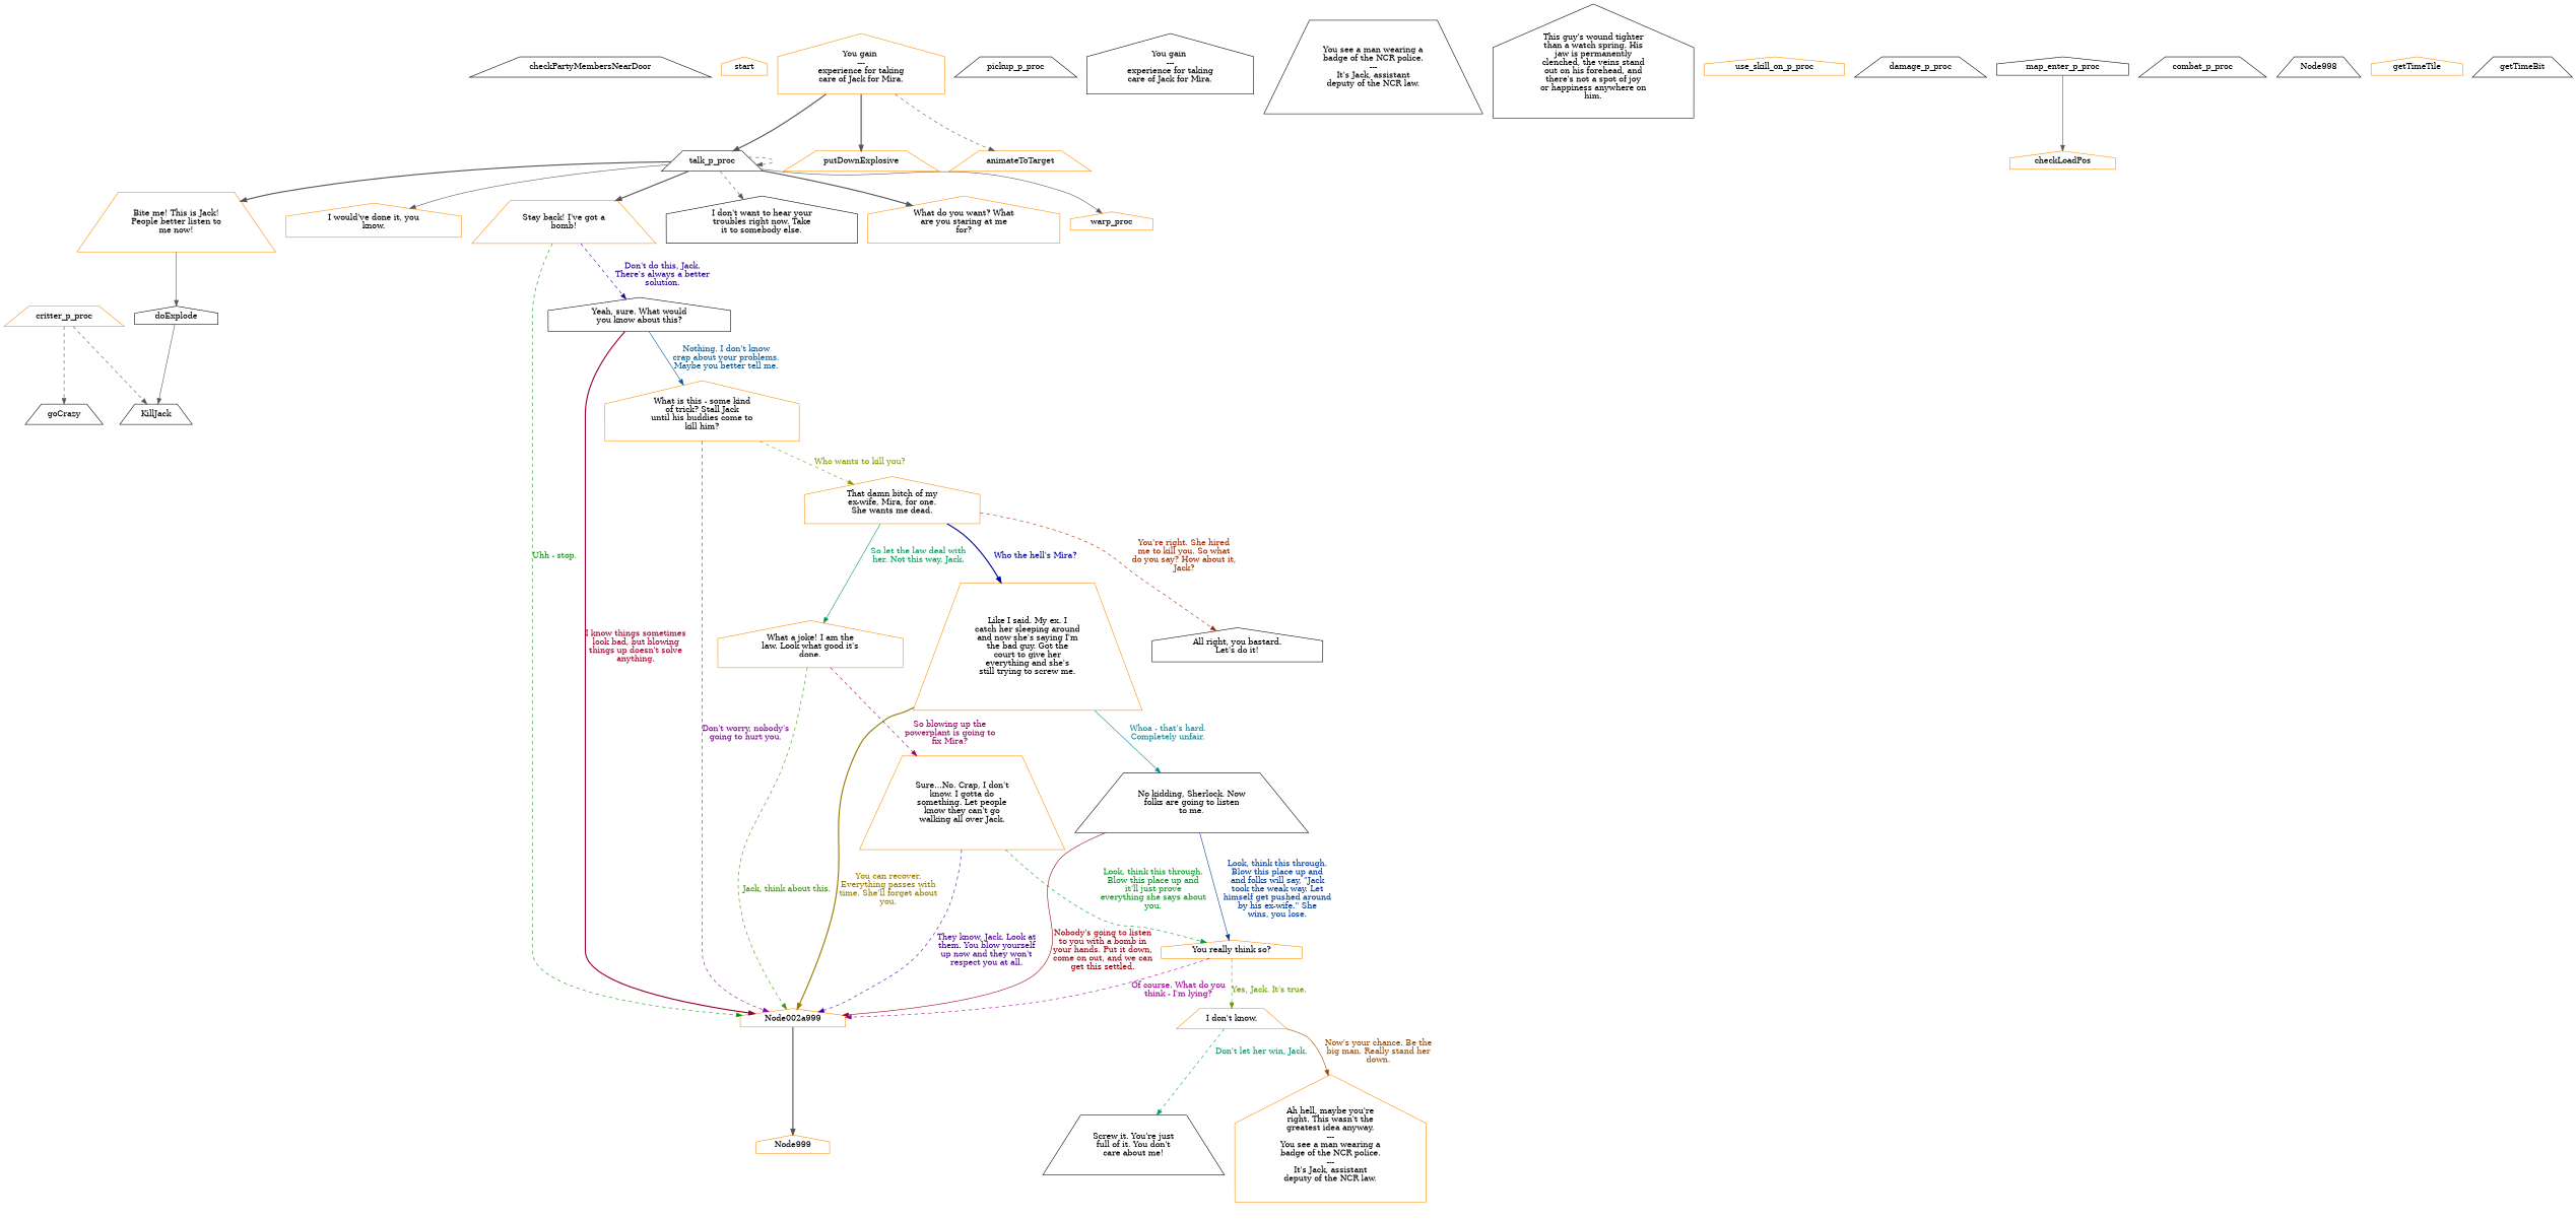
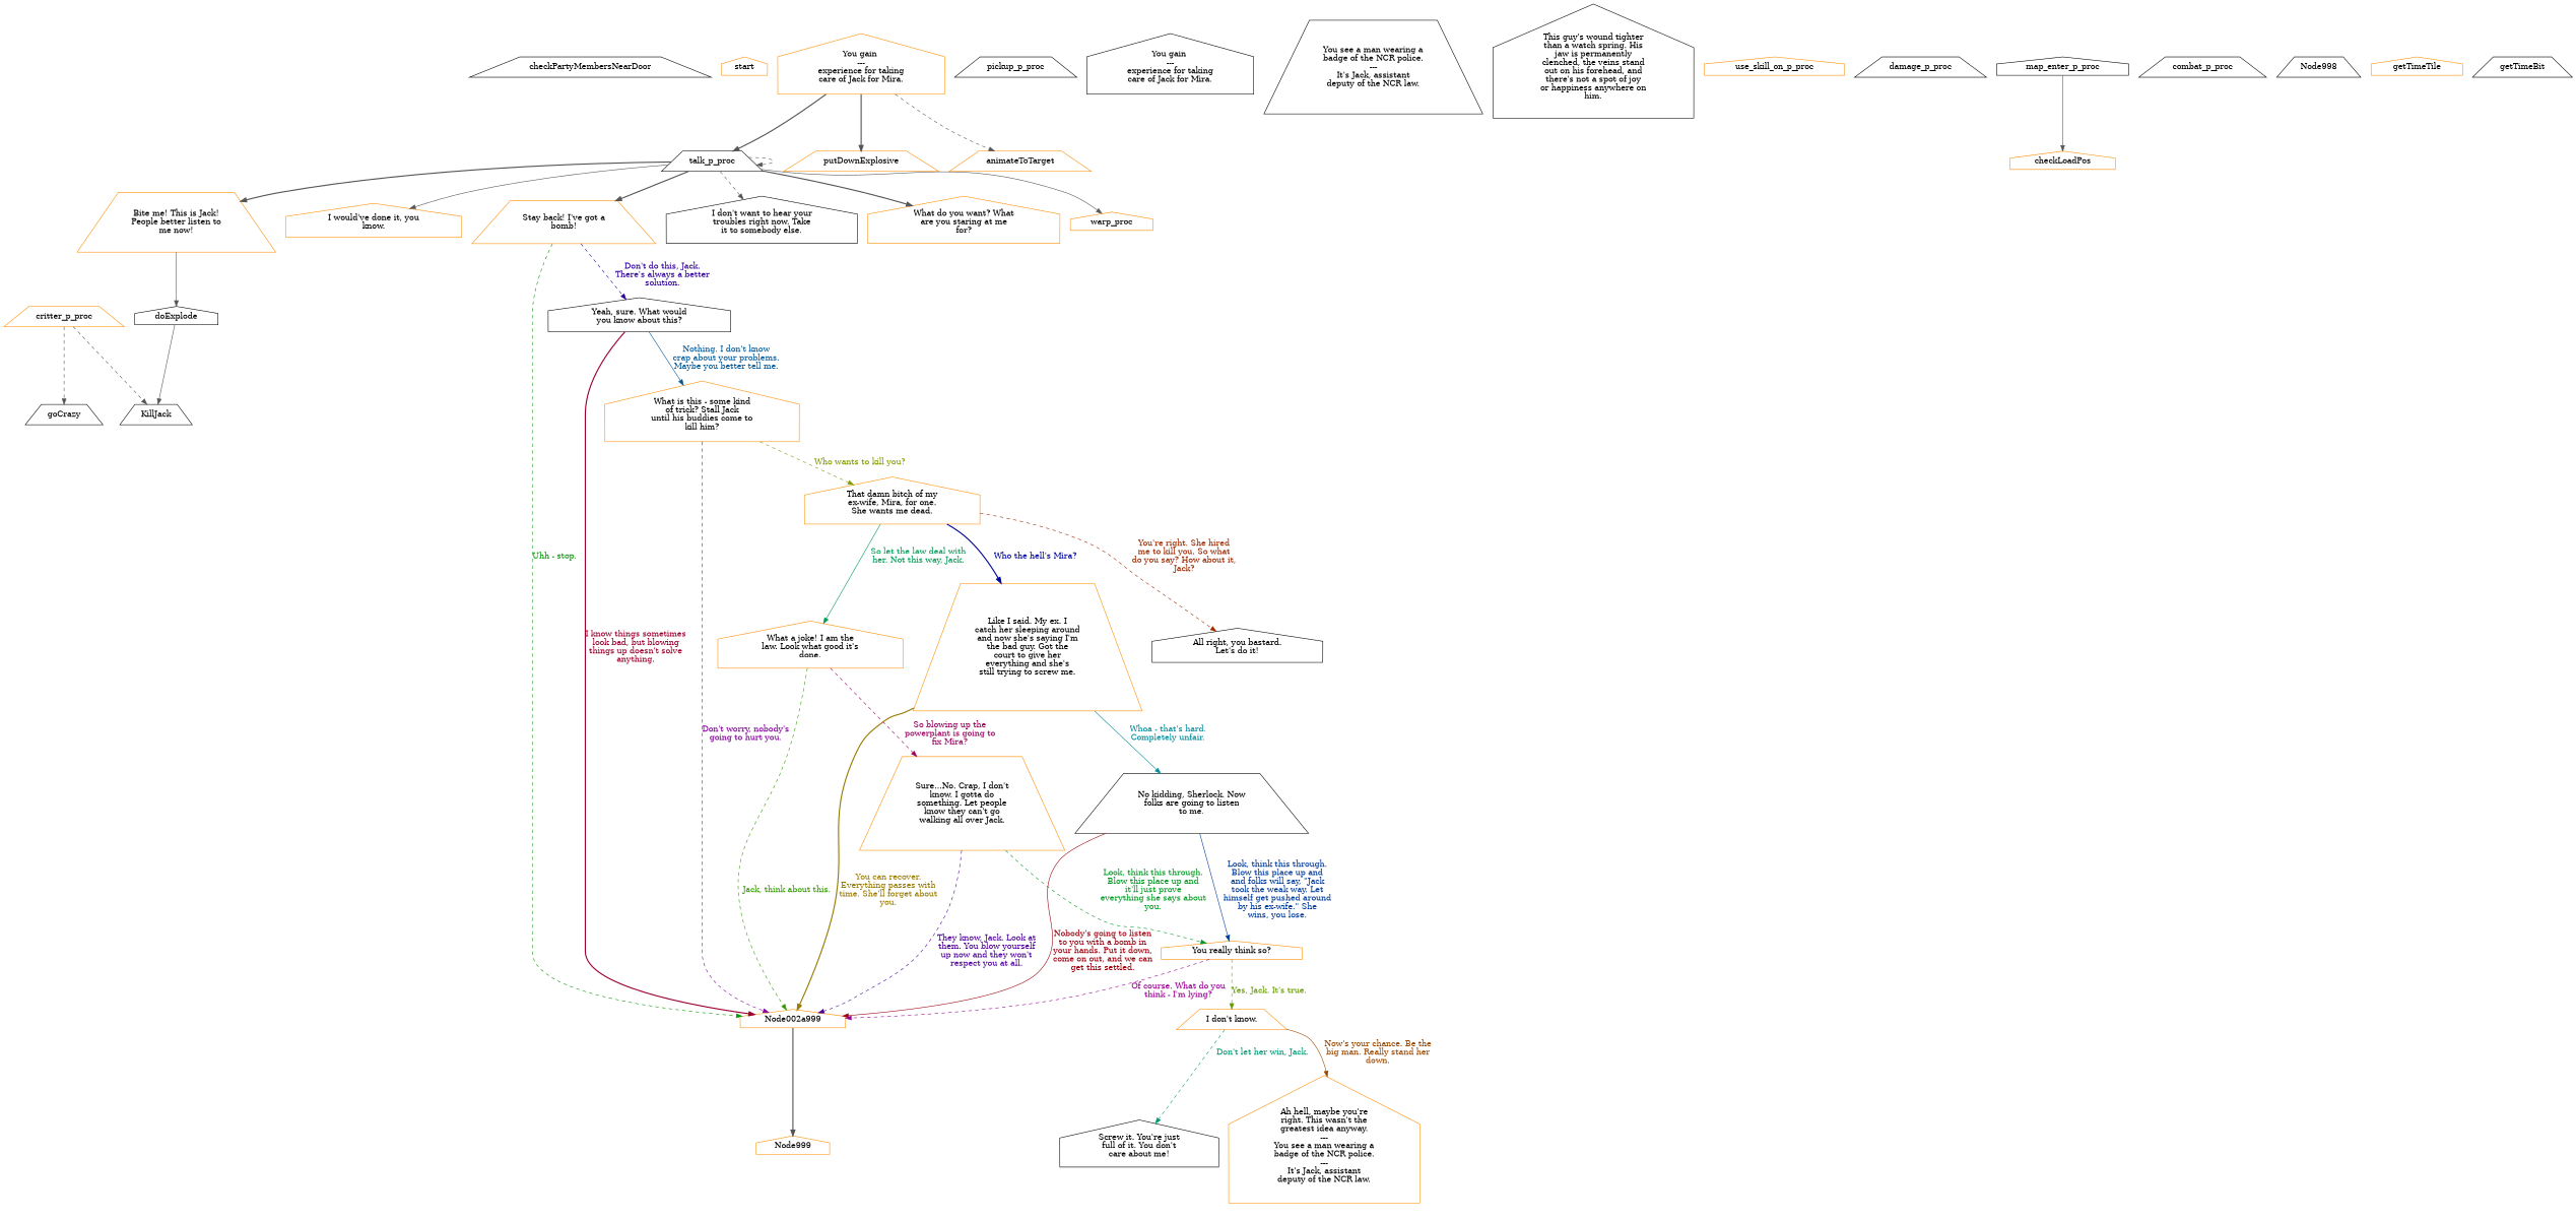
  digraph {
    node [color=darkorange fillcolor="#FFFFFF" shape=house style=filled]
    edge [color="#555555" style=dashed]
    checkPartyMembersNearDoor [color=black shape=trapezium]
    start
    critter_p_proc [shape=trapezium]
    goCrazy [color=black shape=trapezium]
    KillJack [color=black shape=trapezium]
    pickup_p_proc [color=black shape=trapezium]
    talk_p_proc [color=black shape=trapezium]
    n8 [label="I would've done it, you\nknow."]
    n9 [label="Bite me! This is Jack!\nPeople better listen to\nme now!" shape=trapezium]
    n10 [label="Stay back! I've got a\nbomb!" shape=trapezium]
    n11 [color=black label="I don't want to hear your\ntroubles right now. Take\nit to somebody else."]
    n12 [label="What do you want? What\nare you staring at me\nfor?"]
    warp_proc
    doExplode [color=black]
    n15 [color=black label="Yeah, sure. What would\nyou know about this?"]
    Node002a999
    n17 [label="What is this - some kind\nof trick? Stall Jack\nuntil his buddies come to\nkill him?"]
    Node999
    n19 [color=black label="You gain \n---\nexperience for taking\ncare of Jack for Mira."]
    n20 [color=black label="You see a man wearing a\nbadge of the NCR police.\n---\nIt's Jack, assistant\ndeputy of the NCR law." shape=trapezium]
    n21 [color=black label="This guy's wound tighter\nthan a watch spring. His\njaw is permanently\nclenched, the veins stand\nout on his forehead, and\nthere's not a spot of joy\nor happiness anywhere on\nhim."]
    use_skill_on_p_proc
    damage_p_proc [color=black shape=trapezium]
    map_enter_p_proc [color=black]
    checkLoadPos
    combat_p_proc [color=black shape=trapezium]
    Node998 [color=black shape=trapezium]
    n28 [label="That damn bitch of my\nex-wife, Mira, for one.\nShe wants me dead."]
    n29 [label="What a joke! I am the\nlaw. Look what good it's\ndone."]
    n30 [color=black label="All right, you bastard.\nLet's do it!"]
    n31 [label="Like I said. My ex. I\ncatch her sleeping around\nand now she's saying I'm\nthe bad guy. Got the\ncourt to give her\neverything and she's\nstill trying to screw me." shape=trapezium]
    n32 [label="Sure...No. Crap, I don't\nknow. I gotta do\nsomething. Let people\nknow they can't go\nwalking all over Jack." shape=trapezium]
    n33 [color=black label="No kidding, Sherlock. Now\nfolks are going to listen\nto me." shape=trapezium]
    n34 [label="You really think so?"]
    n35 [label="I don't know." shape=trapezium]
-   n36 [color=black label="Screw it. You're just\nfull of it. You don't\ncare about me!" shape=trapezium]
+   n36 [color=black label="Screw it. You're just\nfull of it. You don't\ncare about me!"]
    n37 [label="Ah hell, maybe you're\nright. This wasn't the\ngreatest idea anyway.\n---\nYou see a man wearing a\nbadge of the NCR police.\n---\nIt's Jack, assistant\ndeputy of the NCR law."]
    putDownExplosive [shape=trapezium]
    getTimeTile
    getTimeBit [color=black shape=trapezium]
    animateToTarget [shape=trapezium]
    n42 [label="You gain \n---\nexperience for taking\ncare of Jack for Mira."]
    critter_p_proc -> goCrazy
    critter_p_proc -> KillJack
    talk_p_proc -> talk_p_proc
    talk_p_proc -> n8 [style=solid]
    talk_p_proc -> n9 [style=bold]
    talk_p_proc -> n10 [style=bold]
    talk_p_proc -> n11
    talk_p_proc -> n12 [style=bold]
    talk_p_proc -> warp_proc [style=solid]
    n9 -> doExplode [style=solid]
    n10 -> n15 [color="#2E0099" fontcolor="#2E0099" label="Don't do this, Jack.\nThere's always a better\nsolution."]
    n10 -> Node002a999 [color="#009901" fontcolor="#009901" label="Uhh - stop."]
    doExplode -> KillJack [style=solid]
    n15 -> Node002a999 [color="#99002C" fontcolor="#99002C" label="I know things sometimes\nlook bad, but blowing\nthings up doesn't solve\nanything." style=bold]
    n15 -> n17 [color="#005899" fontcolor="#005899" label="Nothing. I don't know\ncrap about your problems.\nMaybe you better tell me." style=solid]
    Node002a999 -> Node999 [style=bold]
    n17 -> Node002a999 [color="#810099" fontcolor="#810099" label="Don't worry, nobody's\ngoing to hurt you."]
    n17 -> n28 [color="#859900" fontcolor="#859900" label="Who wants to kill you?"]
    map_enter_p_proc -> checkLoadPos [style=solid]
    n28 -> n29 [color="#009954" fontcolor="#009954" label="So let the law deal with\nher. Not this way, Jack." style=solid]
    n28 -> n30 [color="#992700" fontcolor="#992700" label="You're right. She hired\nme to kill you. So what\ndo you say? How about it,\nJack?"]
    n28 -> n31 [color="#000599" fontcolor="#000599" label="Who the hell's Mira?" style=bold]
    n29 -> Node002a999 [color="#329900" fontcolor="#329900" label="Jack, think about this."]
    n29 -> n32 [color="#99005F" fontcolor="#99005F" label="So blowing up the\npowerplant is going to\nfix Mira?"]
    n31 -> Node002a999 [color="#997A00" fontcolor="#997A00" label="You can recover.\nEverything passes with\ntime. She'll forget about\nyou." style=bold]
    n31 -> n33 [color="#008B99" fontcolor="#008B99" label="Whoa - that's hard.\nCompletely unfair." style=solid]
    n32 -> Node002a999 [color="#4D0099" fontcolor="#4D0099" label="They know, Jack. Look at\nthem. You blow yourself\nup now and they won't\nrespect you at all."]
    n32 -> n34 [color="#009921" fontcolor="#009921" label="Look, think this through.\nBlow this place up and\nit'll just prove\neverything she says about\nyou."]
    n33 -> Node002a999 [color="#99000C" fontcolor="#99000C" label="Nobody's going to listen\nto you with a bomb in\nyour hands. Put it down,\ncome on out, and we can\nget this settled." style=solid]
    n33 -> n34 [color="#003999" fontcolor="#003999" label="Look, think this through.\nBlow this place up and\nand folks will say, \"Jack\ntook the weak way. Let\nhimself get pushed around\nby his ex-wife.\" She\nwins, you lose." style=solid]
    n34 -> Node002a999 [color="#990092" fontcolor="#990092" label="Of course. What do you\nthink - I'm lying?"]
    n34 -> n35 [color="#659900" fontcolor="#659900" label="Yes, Jack. It's true."]
    n35 -> n36 [color="#009974" fontcolor="#009974" label="Don't let her win, Jack."]
    n35 -> n37 [color="#994700" fontcolor="#994700" label="Now's your chance. Be the\nbig man. Really stand her\ndown." style=solid]
    n42 -> talk_p_proc [style=bold]
    n42 -> putDownExplosive [style=bold]
    n42 -> animateToTarget
  }
